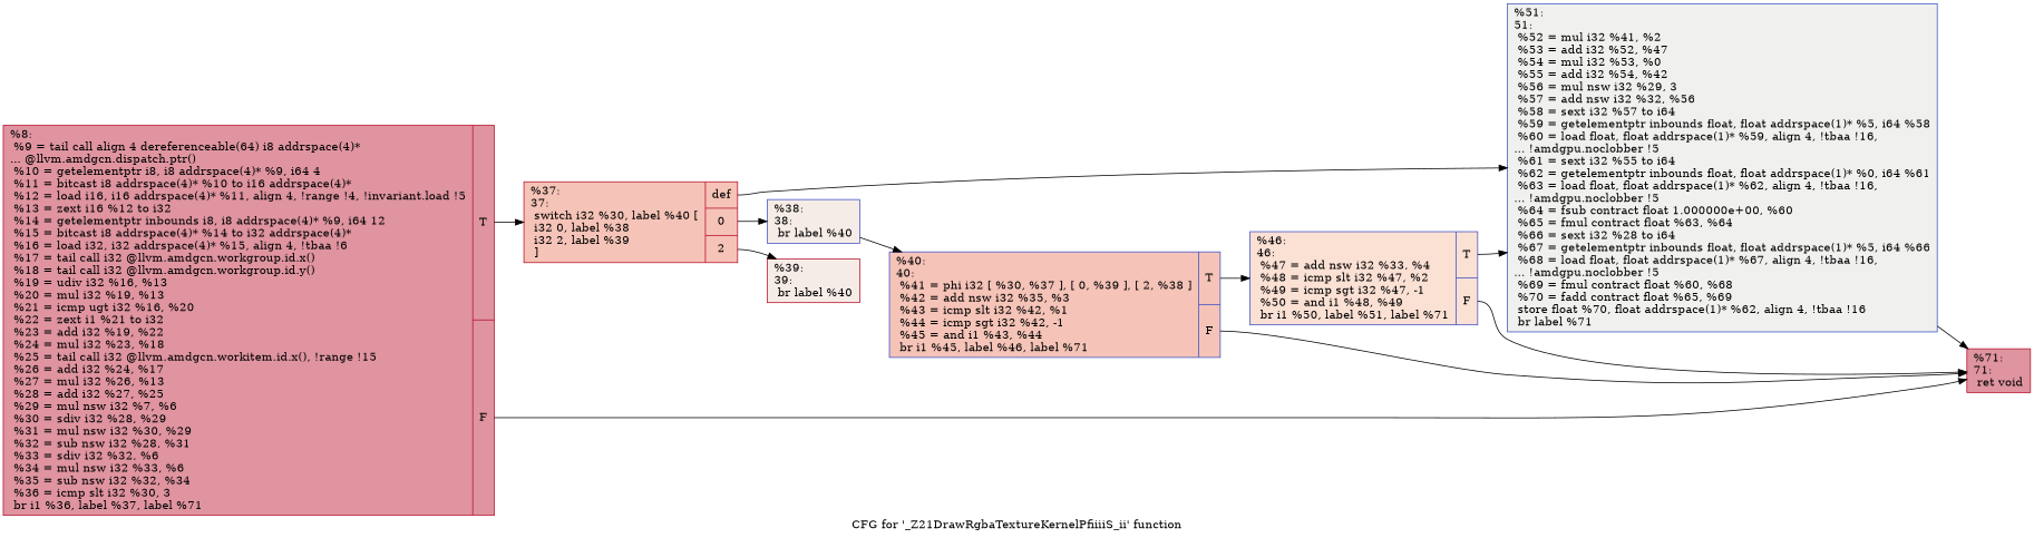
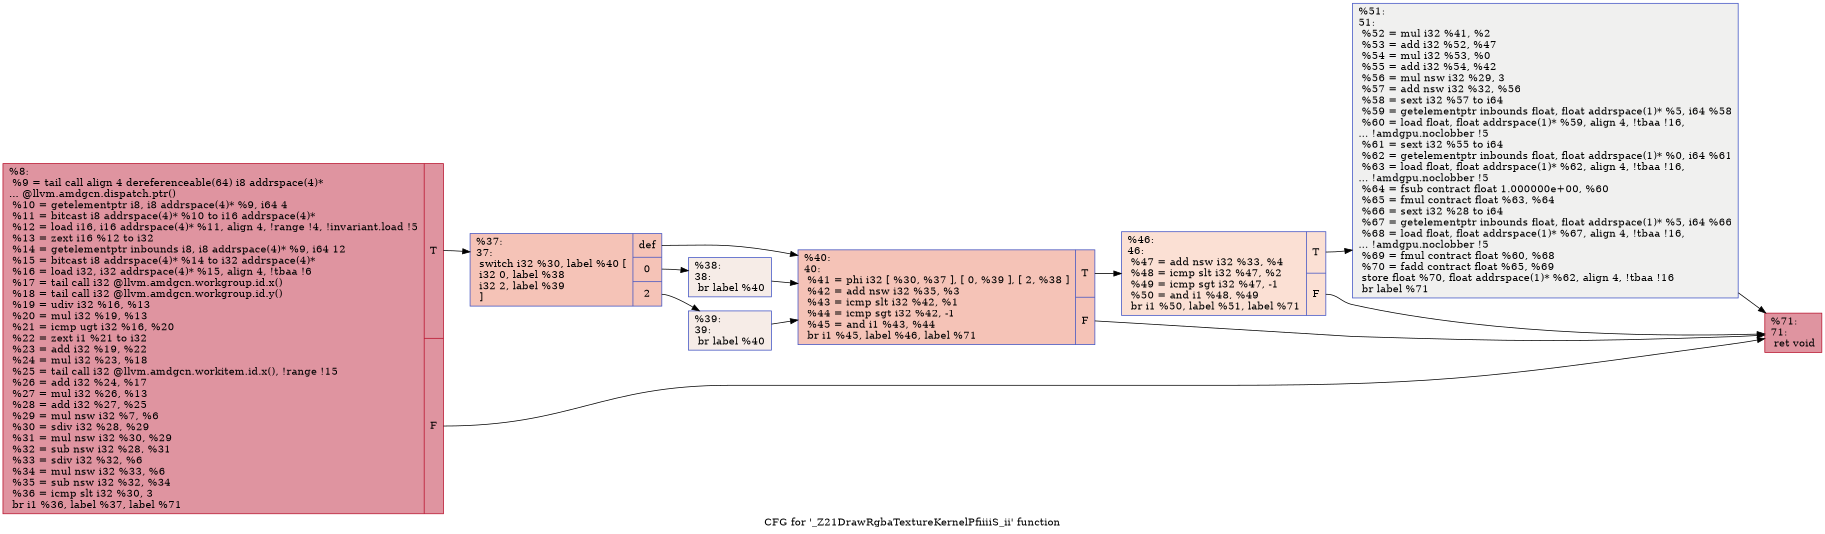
  digraph {
    fontname="DejaVu Serif"
    label="CFG for '_Z21DrawRgbaTextureKernelPfiiiiS_ii' function"
    rankdir=LR
    node [color="#3d50c3ff" fillcolor="#b70d2870" fontname="DejaVu Serif" shape=record style=filled]
    edge [fontname="DejaVu Serif" tailport=s0]
    n1 [color="#b70d28ff" label="{%8:\l  %9 = tail call align 4 dereferenceable(64) i8 addrspace(4)*\l... @llvm.amdgcn.dispatch.ptr()\l  %10 = getelementptr i8, i8 addrspace(4)* %9, i64 4\l  %11 = bitcast i8 addrspace(4)* %10 to i16 addrspace(4)*\l  %12 = load i16, i16 addrspace(4)* %11, align 4, !range !4, !invariant.load !5\l  %13 = zext i16 %12 to i32\l  %14 = getelementptr inbounds i8, i8 addrspace(4)* %9, i64 12\l  %15 = bitcast i8 addrspace(4)* %14 to i32 addrspace(4)*\l  %16 = load i32, i32 addrspace(4)* %15, align 4, !tbaa !6\l  %17 = tail call i32 @llvm.amdgcn.workgroup.id.x()\l  %18 = tail call i32 @llvm.amdgcn.workgroup.id.y()\l  %19 = udiv i32 %16, %13\l  %20 = mul i32 %19, %13\l  %21 = icmp ugt i32 %16, %20\l  %22 = zext i1 %21 to i32\l  %23 = add i32 %19, %22\l  %24 = mul i32 %23, %18\l  %25 = tail call i32 @llvm.amdgcn.workitem.id.x(), !range !15\l  %26 = add i32 %24, %17\l  %27 = mul i32 %26, %13\l  %28 = add i32 %27, %25\l  %29 = mul nsw i32 %7, %6\l  %30 = sdiv i32 %28, %29\l  %31 = mul nsw i32 %30, %29\l  %32 = sub nsw i32 %28, %31\l  %33 = sdiv i32 %32, %6\l  %34 = mul nsw i32 %33, %6\l  %35 = sub nsw i32 %32, %34\l  %36 = icmp slt i32 %30, 3\l  br i1 %36, label %37, label %71\l|{<s0>T|<s1>F}}"]
-   n2 [color="#b70d28ff" fillcolor="#e8765c70" label="{%37:\l37:                                               \l  switch i32 %30, label %40 [\l    i32 0, label %38\l    i32 2, label %39\l  ]\l|{<s0>def|<s1>0|<s2>2}}"]
+   n2 [fillcolor="#e8765c70" label="{%37:\l37:                                               \l  switch i32 %30, label %40 [\l    i32 0, label %38\l    i32 2, label %39\l  ]\l|{<s0>def|<s1>0|<s2>2}}"]
    n3 [color="#b70d28ff" label="{%71:\l71:                                               \l  ret void\l}"]
    n4 [fillcolor="#e8765c70" label="{%40:\l40:                                               \l  %41 = phi i32 [ %30, %37 ], [ 0, %39 ], [ 2, %38 ]\l  %42 = add nsw i32 %35, %3\l  %43 = icmp slt i32 %42, %1\l  %44 = icmp sgt i32 %42, -1\l  %45 = and i1 %43, %44\l  br i1 %45, label %46, label %71\l|{<s0>T|<s1>F}}"]
    n5 [fillcolor="#ead5c970" label="{%38:\l38:                                               \l  br label %40\l}"]
-   n6 [color="#b70d28ff" fillcolor="#ead5c970" label="{%39:\l39:                                               \l  br label %40\l}"]
+   n6 [fillcolor="#ead5c970" label="{%39:\l39:                                               \l  br label %40\l}"]
    n7 [fillcolor="#f7b99e70" label="{%46:\l46:                                               \l  %47 = add nsw i32 %33, %4\l  %48 = icmp slt i32 %47, %2\l  %49 = icmp sgt i32 %47, -1\l  %50 = and i1 %48, %49\l  br i1 %50, label %51, label %71\l|{<s0>T|<s1>F}}"]
    n8 [fillcolor="#dedcdb70" label="{%51:\l51:                                               \l  %52 = mul i32 %41, %2\l  %53 = add i32 %52, %47\l  %54 = mul i32 %53, %0\l  %55 = add i32 %54, %42\l  %56 = mul nsw i32 %29, 3\l  %57 = add nsw i32 %32, %56\l  %58 = sext i32 %57 to i64\l  %59 = getelementptr inbounds float, float addrspace(1)* %5, i64 %58\l  %60 = load float, float addrspace(1)* %59, align 4, !tbaa !16,\l... !amdgpu.noclobber !5\l  %61 = sext i32 %55 to i64\l  %62 = getelementptr inbounds float, float addrspace(1)* %0, i64 %61\l  %63 = load float, float addrspace(1)* %62, align 4, !tbaa !16,\l... !amdgpu.noclobber !5\l  %64 = fsub contract float 1.000000e+00, %60\l  %65 = fmul contract float %63, %64\l  %66 = sext i32 %28 to i64\l  %67 = getelementptr inbounds float, float addrspace(1)* %5, i64 %66\l  %68 = load float, float addrspace(1)* %67, align 4, !tbaa !16,\l... !amdgpu.noclobber !5\l  %69 = fmul contract float %60, %68\l  %70 = fadd contract float %65, %69\l  store float %70, float addrspace(1)* %62, align 4, !tbaa !16\l  br label %71\l}"]
    n1 -> n2
    n1 -> n3 [tailport=s1]
-   n2 -> n8
+   n2 -> n4
    n2 -> n5 [tailport=s1]
    n2 -> n6 [tailport=s2]
    n4 -> n3 [tailport=s1]
    n4 -> n7
    n5 -> n4
+   n6 -> n4
    n7 -> n3 [tailport=s1]
    n7 -> n8
    n8 -> n3
  }
